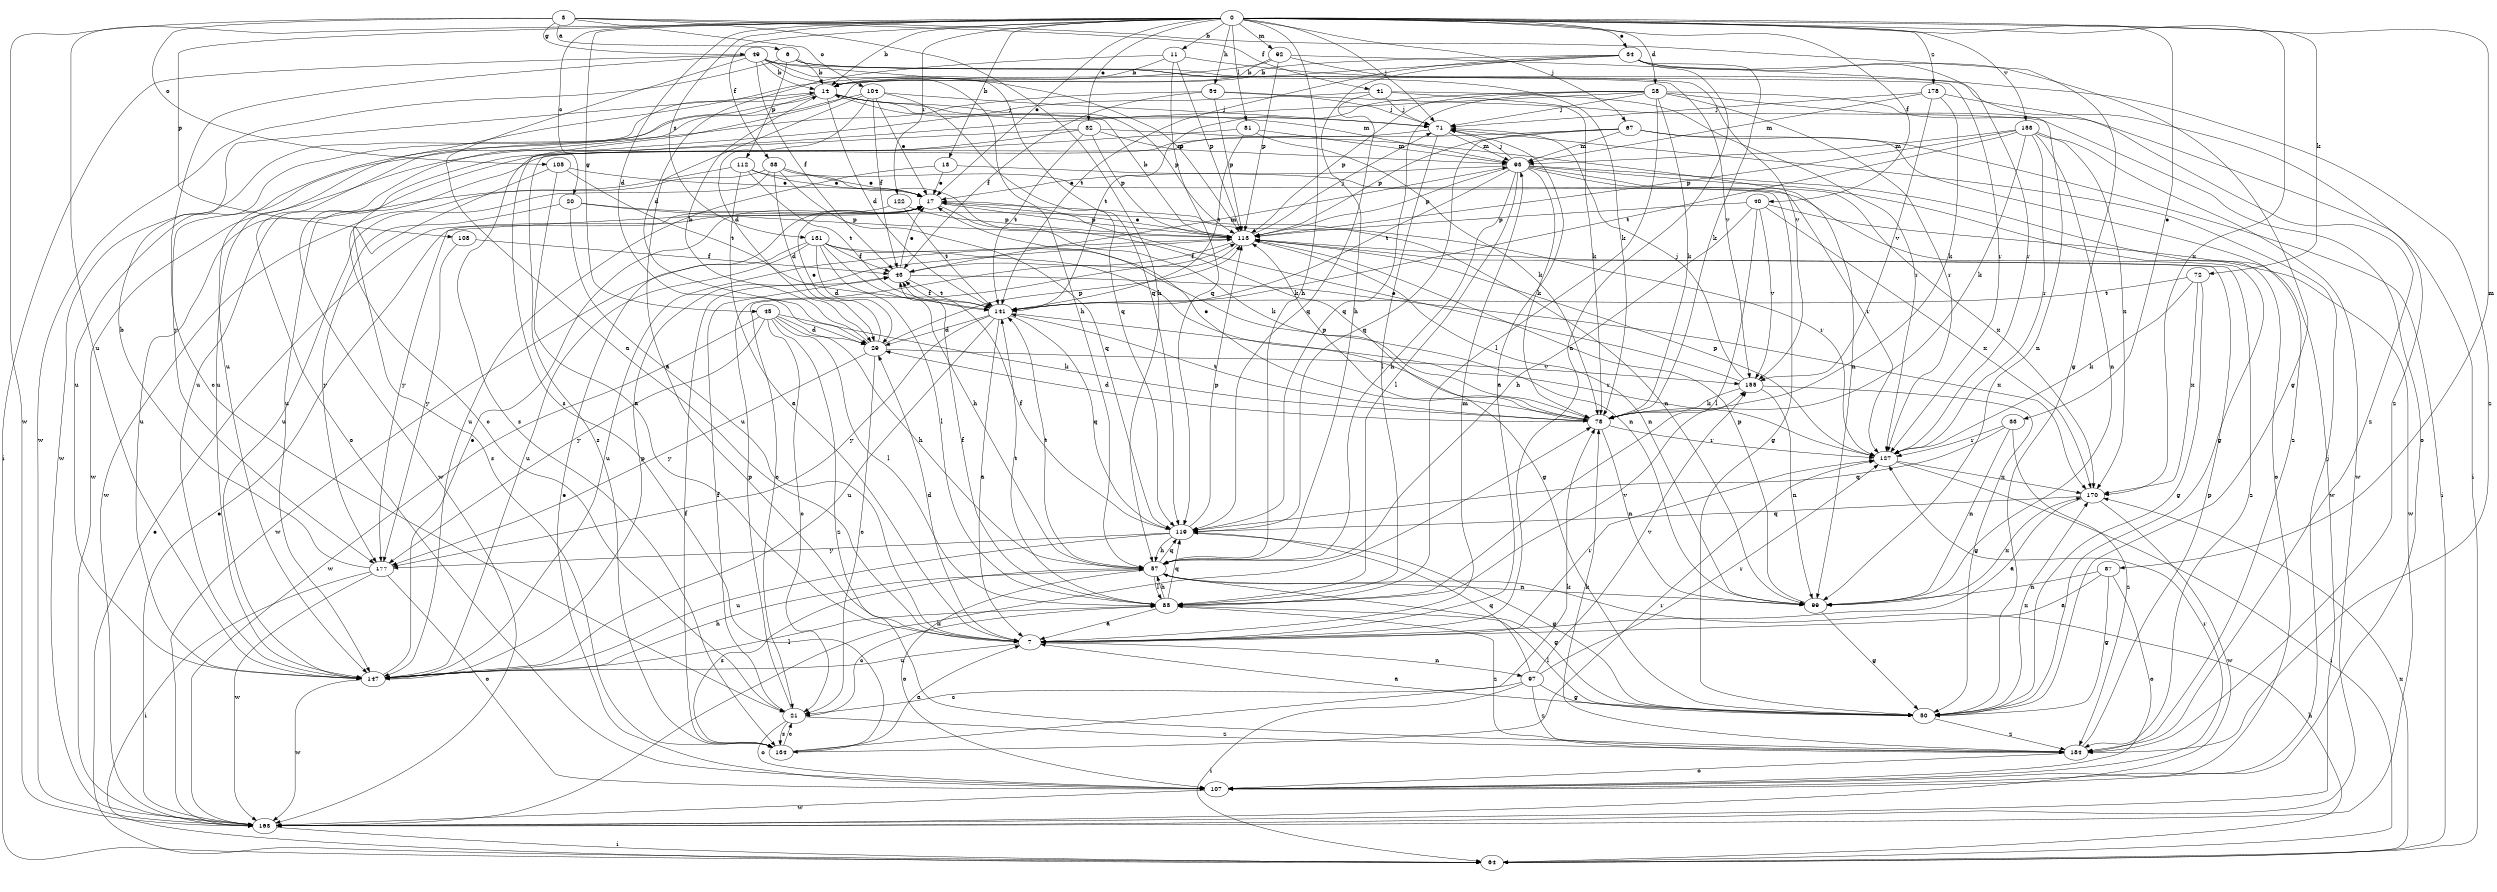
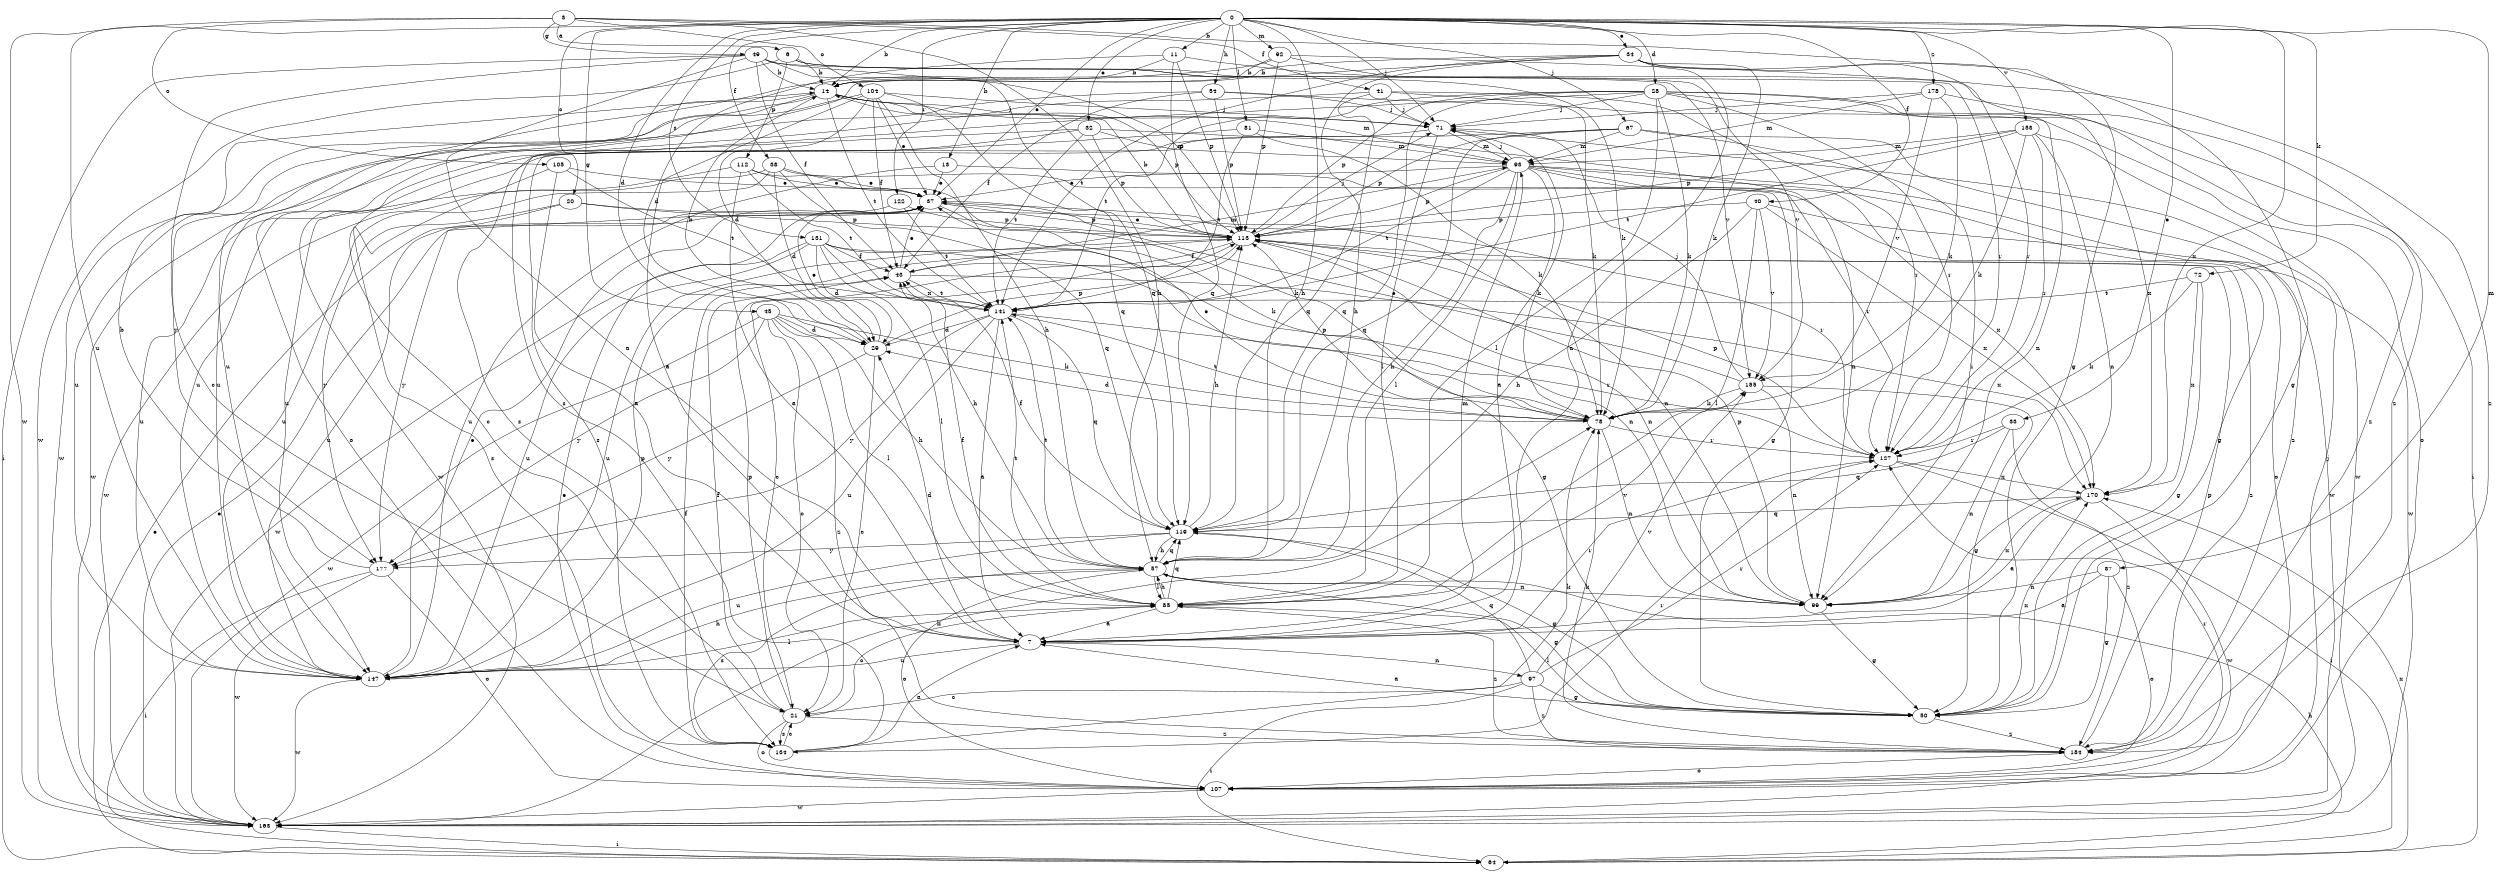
  strict digraph {
    0
    11
    13
    14
    20
    28
    29
    32
    33
    34
-   37 [label=17]
+   37
    38
    40
    45
    54
    57
    67
    71
    72
    81
    87
    92
-   108
    122
    131
    147
    153
    170
    178
    113
    119
    184
    50
    163
    93
    107
    141
    99
    177
    78
    127
    134
    64
    85
    21
    155
    7
    43
    3
    6
    41
    49
    104
    105
    112
    97
    0 -> 11 [label=b]
    0 -> 13 [label=b]
    0 -> 14 [label=b]
    0 -> 20 [label=c]
    0 -> 28 [label=d]
    0 -> 29 [label=d]
    0 -> 32 [label=e]
    0 -> 33 [label=e]
    0 -> 34 [label=e]
    0 -> 37 [label=e]
    0 -> 38 [label=f]
    0 -> 40 [label=f]
    0 -> 45 [label=g]
    0 -> 54 [label=h]
    0 -> 57 [label=h]
    0 -> 67 [label=j]
    0 -> 71 [label=j]
    0 -> 72 [label=k]
    0 -> 81 [label=l]
    0 -> 87 [label=m]
    0 -> 92 [label=m]
-   0 -> 108 [label=p]
    0 -> 122 [label=r]
    0 -> 131 [label=s]
    0 -> 147 [label=u]
    0 -> 153 [label=v]
    0 -> 170 [label=x]
    0 -> 178 [label=z]
    11 -> 14 [label=b]
    11 -> 29 [label=d]
    11 -> 113 [label=p]
    11 -> 119 [label=q]
    11 -> 184 [label=z]
    13 -> 37 [label=e]
    13 -> 147 [label=u]
    13 -> 50 [label=g]
    14 -> 71 [label=j]
    14 -> 147 [label=u]
    14 -> 113 [label=p]
    14 -> 163 [label=w]
    14 -> 93 [label=m]
    14 -> 107 [label=o]
-   14 -> 141 [label=d]
-   20 -> 7 [label=u]
+   14 -> 141 [label=t]
+   20 -> 147 [label=u]
    20 -> 113 [label=p]
    20 -> 99 [label=n]
    20 -> 177 [label=y]
    28 -> 71 [label=j]
    28 -> 113 [label=p]
    28 -> 119 [label=q]
    28 -> 141 [label=t]
    28 -> 99 [label=n]
    28 -> 78 [label=k]
    28 -> 127 [label=r]
    28 -> 134 [label=s]
    28 -> 64 [label=i]
    28 -> 85 [label=l]
    29 -> 14 [label=b]
    29 -> 37 [label=e]
    29 -> 113 [label=p]
    29 -> 177 [label=y]
    29 -> 21 [label=c]
-   29 -> 155 [label=v]
    32 -> 113 [label=p]
    32 -> 163 [label=w]
    32 -> 93 [label=m]
    32 -> 141 [label=t]
    32 -> 99 [label=n]
    32 -> 21 [label=c]
    33 -> 119 [label=q]
    33 -> 184 [label=z]
    33 -> 99 [label=n]
    33 -> 127 [label=r]
    34 -> 14 [label=b]
    34 -> 57 [label=h]
    34 -> 50 [label=g]
    34 -> 141 [label=t]
    34 -> 78 [label=k]
    34 -> 127 [label=r]
    34 -> 134 [label=s]
    34 -> 7 [label=a]
    37 -> 113 [label=p]
    37 -> 78 [label=k]
    37 -> 127 [label=r]
    38 -> 29 [label=d]
    38 -> 37 [label=e]
    38 -> 147 [label=u]
    38 -> 119 [label=q]
    38 -> 50 [label=g]
    38 -> 163 [label=w]
    40 -> 57 [label=h]
    40 -> 170 [label=x]
    40 -> 113 [label=p]
    40 -> 163 [label=w]
    40 -> 85 [label=l]
    40 -> 155 [label=v]
    45 -> 29 [label=d]
    45 -> 57 [label=h]
    45 -> 184 [label=z]
    45 -> 163 [label=w]
    45 -> 177 [label=y]
    45 -> 78 [label=k]
    45 -> 85 [label=l]
    45 -> 21 [label=c]
    54 -> 71 [label=j]
    54 -> 113 [label=p]
    54 -> 107 [label=o]
    54 -> 177 [label=y]
    54 -> 43 [label=f]
    57 -> 119 [label=q]
    57 -> 50 [label=g]
    57 -> 107 [label=o]
    57 -> 141 [label=t]
    57 -> 99 [label=n]
    57 -> 134 [label=s]
    57 -> 85 [label=l]
    67 -> 147 [label=u]
    67 -> 113 [label=p]
    67 -> 119 [label=q]
    67 -> 184 [label=z]
    67 -> 93 [label=m]
-   67 -> 64 [label=i]
+   67 -> 99 [label=i]
    71 -> 93 [label=m]
    71 -> 134 [label=s]
    71 -> 85 [label=l]
    71 -> 7 [label=a]
    72 -> 170 [label=x]
    72 -> 50 [label=g]
    72 -> 141 [label=t]
    72 -> 127 [label=k]
    81 -> 163 [label=w]
    81 -> 93 [label=m]
    81 -> 141 [label=t]
    81 -> 78 [label=k]
    87 -> 50 [label=g]
    87 -> 107 [label=o]
    87 -> 99 [label=n]
    87 -> 7 [label=a]
    92 -> 14 [label=b]
    92 -> 147 [label=u]
    92 -> 113 [label=p]
    92 -> 184 [label=z]
    92 -> 155 [label=v]
-   108 -> 177 [label=y]
-   108 -> 43 [label=f]
    122 -> 113 [label=p]
    122 -> 141 [label=t]
    122 -> 177 [label=y]
    131 -> 29 [label=d]
    131 -> 57 [label=h]
    131 -> 147 [label=u]
    131 -> 50 [label=g]
    131 -> 163 [label=w]
    131 -> 99 [label=n]
    131 -> 85 [label=l]
    131 -> 43 [label=f]
    147 -> 37 [label=e]
    147 -> 57 [label=h]
    147 -> 113 [label=p]
    147 -> 163 [label=w]
    147 -> 85 [label=l]
-   153 -> 170 [label=x]
+   28 -> 170 [label=x]
    153 -> 113 [label=p]
    153 -> 163 [label=w]
    153 -> 93 [label=m]
    153 -> 141 [label=t]
    153 -> 99 [label=n]
    153 -> 78 [label=k]
    153 -> 127 [label=r]
    170 -> 119 [label=q]
    170 -> 163 [label=w]
    170 -> 7 [label=a]
    178 -> 71 [label=j]
    178 -> 184 [label=z]
    178 -> 93 [label=m]
    178 -> 78 [label=k]
    178 -> 155 [label=v]
    113 -> 14 [label=b]
    113 -> 37 [label=e]
    113 -> 71 [label=j]
    113 -> 147 [label=u]
    113 -> 184 [label=z]
    113 -> 99 [label=n]
    113 -> 21 [label=c]
    113 -> 43 [label=f]
    119 -> 57 [label=h]
    119 -> 147 [label=u]
-   119 -> 113 [label=p]
+   119 -> 113 [label=h]
    119 -> 50 [label=g]
    119 -> 177 [label=y]
    119 -> 43 [label=f]
    184 -> 113 [label=p]
    184 -> 107 [label=o]
    184 -> 78 [label=k]
    50 -> 170 [label=x]
    50 -> 184 [label=z]
    50 -> 85 [label=l]
    50 -> 7 [label=a]
    163 -> 37 [label=e]
    163 -> 78 [label=k]
    163 -> 64 [label=i]
    93 -> 37 [label=e]
    93 -> 57 [label=h]
    93 -> 71 [label=j]
    93 -> 170 [label=x]
    93 -> 113 [label=p]
    93 -> 163 [label=w]
    93 -> 107 [label=o]
    93 -> 141 [label=t]
    93 -> 78 [label=k]
    93 -> 127 [label=r]
    93 -> 85 [label=l]
    107 -> 37 [label=e]
    107 -> 71 [label=j]
    107 -> 163 [label=w]
    107 -> 127 [label=r]
    141 -> 29 [label=d]
    141 -> 147 [label=u]
    141 -> 119 [label=q]
    141 -> 177 [label=y]
    141 -> 127 [label=r]
    141 -> 7 [label=a]
-   141 -> 43 [label=f]
+   141 -> 43 [label=x]
    99 -> 170 [label=x]
    99 -> 113 [label=p]
    99 -> 50 [label=g]
    177 -> 14 [label=b]
    177 -> 163 [label=w]
    177 -> 107 [label=o]
    177 -> 64 [label=i]
    78 -> 29 [label=d]
    78 -> 37 [label=e]
    78 -> 113 [label=p]
    78 -> 141 [label=t]
    78 -> 99 [label=n]
    78 -> 127 [label=r]
    127 -> 170 [label=x]
    127 -> 113 [label=p]
    127 -> 64 [label=i]
    134 -> 78 [label=k]
    134 -> 127 [label=r]
    134 -> 21 [label=c]
    134 -> 7 [label=a]
    134 -> 43 [label=f]
    64 -> 37 [label=e]
    64 -> 57 [label=h]
    64 -> 170 [label=x]
    85 -> 57 [label=h]
    85 -> 119 [label=q]
    85 -> 184 [label=z]
    85 -> 141 [label=t]
    85 -> 21 [label=c]
    85 -> 155 [label=v]
    85 -> 7 [label=a]
    85 -> 43 [label=f]
    21 -> 113 [label=p]
    21 -> 184 [label=z]
    21 -> 107 [label=o]
    21 -> 134 [label=s]
    21 -> 43 [label=f]
    155 -> 37 [label=e]
    155 -> 71 [label=j]
    155 -> 50 [label=g]
    155 -> 99 [label=n]
    155 -> 78 [label=k]
    7 -> 29 [label=d]
    7 -> 147 [label=u]
    7 -> 93 [label=m]
    7 -> 127 [label=r]
    7 -> 97 [label=n]
    43 -> 37 [label=e]
    43 -> 170 [label=x]
    43 -> 93 [label=m]
    43 -> 141 [label=t]
    3 -> 57 [label=h]
    3 -> 50 [label=g]
    3 -> 163 [label=w]
    3 -> 6 [label=a]
    3 -> 41 [label=f]
    3 -> 49 [label=g]
    3 -> 104 [label=o]
    3 -> 105 [label=o]
    6 -> 14 [label=b]
    6 -> 163 [label=w]
    6 -> 78 [label=k]
    6 -> 127 [label=r]
    6 -> 112 [label=p]
    41 -> 71 [label=j]
    41 -> 147 [label=u]
    41 -> 119 [label=q]
    41 -> 78 [label=k]
    41 -> 127 [label=r]
    49 -> 14 [label=b]
    49 -> 113 [label=p]
    49 -> 119 [label=q]
    49 -> 64 [label=i]
    49 -> 21 [label=c]
    49 -> 155 [label=v]
    49 -> 7 [label=a]
    49 -> 43 [label=f]
    104 -> 29 [label=d]
    104 -> 37 [label=e]
-   49 -> 57 [label=h]
+   104 -> 57 [label=h]
    104 -> 71 [label=j]
    104 -> 147 [label=u]
    104 -> 119 [label=q]
    104 -> 7 [label=a]
    104 -> 43 [label=f]
    105 -> 37 [label=e]
    105 -> 141 [label=t]
    105 -> 134 [label=s]
    105 -> 7 [label=a]
    112 -> 37 [label=e]
    112 -> 147 [label=u]
    112 -> 141 [label=t]
    112 -> 78 [label=k]
    112 -> 7 [label=a]
    97 -> 119 [label=q]
    97 -> 184 [label=z]
    97 -> 50 [label=g]
    97 -> 127 [label=r]
    97 -> 64 [label=i]
    97 -> 21 [label=c]
    97 -> 155 [label=v]
  }
